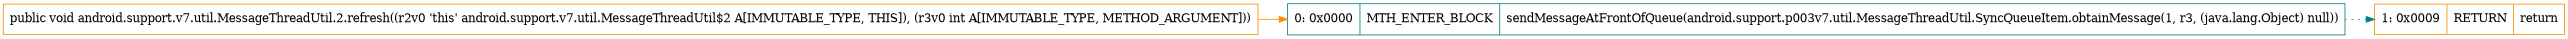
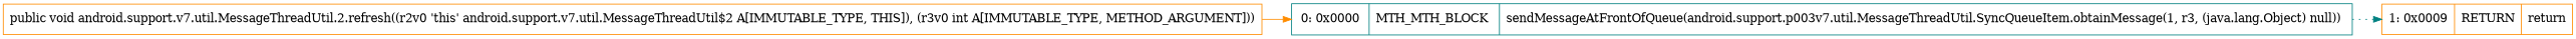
  digraph {
    rankdir=LR
    fontname="DejaVu Serif"
    node [shape=record color=darkorange fontname="DejaVu Serif"]
    edge [fontname="DejaVu Serif"]
-   n1 [label="{0\:\ 0x0000|MTH_ENTER_BLOCK\l|sendMessageAtFrontOfQueue(android.support.p003v7.util.MessageThreadUtil.SyncQueueItem.obtainMessage(1, r3, (java.lang.Object) null))\l}" color=teal]
+   n1 [label="{0\:\ 0x0000|MTH_MTH_BLOCK\l|sendMessageAtFrontOfQueue(android.support.p003v7.util.MessageThreadUtil.SyncQueueItem.obtainMessage(1, r3, (java.lang.Object) null))\l}" color=teal]
    n2 [label="{1\:\ 0x0009|RETURN\l|return\l}"]
    n3 [label="{public void android.support.v7.util.MessageThreadUtil.2.refresh((r2v0 'this' android.support.v7.util.MessageThreadUtil$2 A[IMMUTABLE_TYPE, THIS]), (r3v0 int A[IMMUTABLE_TYPE, METHOD_ARGUMENT])) }"]
    n1 -> n2 [color=teal style=dotted]
    n3 -> n1 [color=darkorange style=solid]
  }
